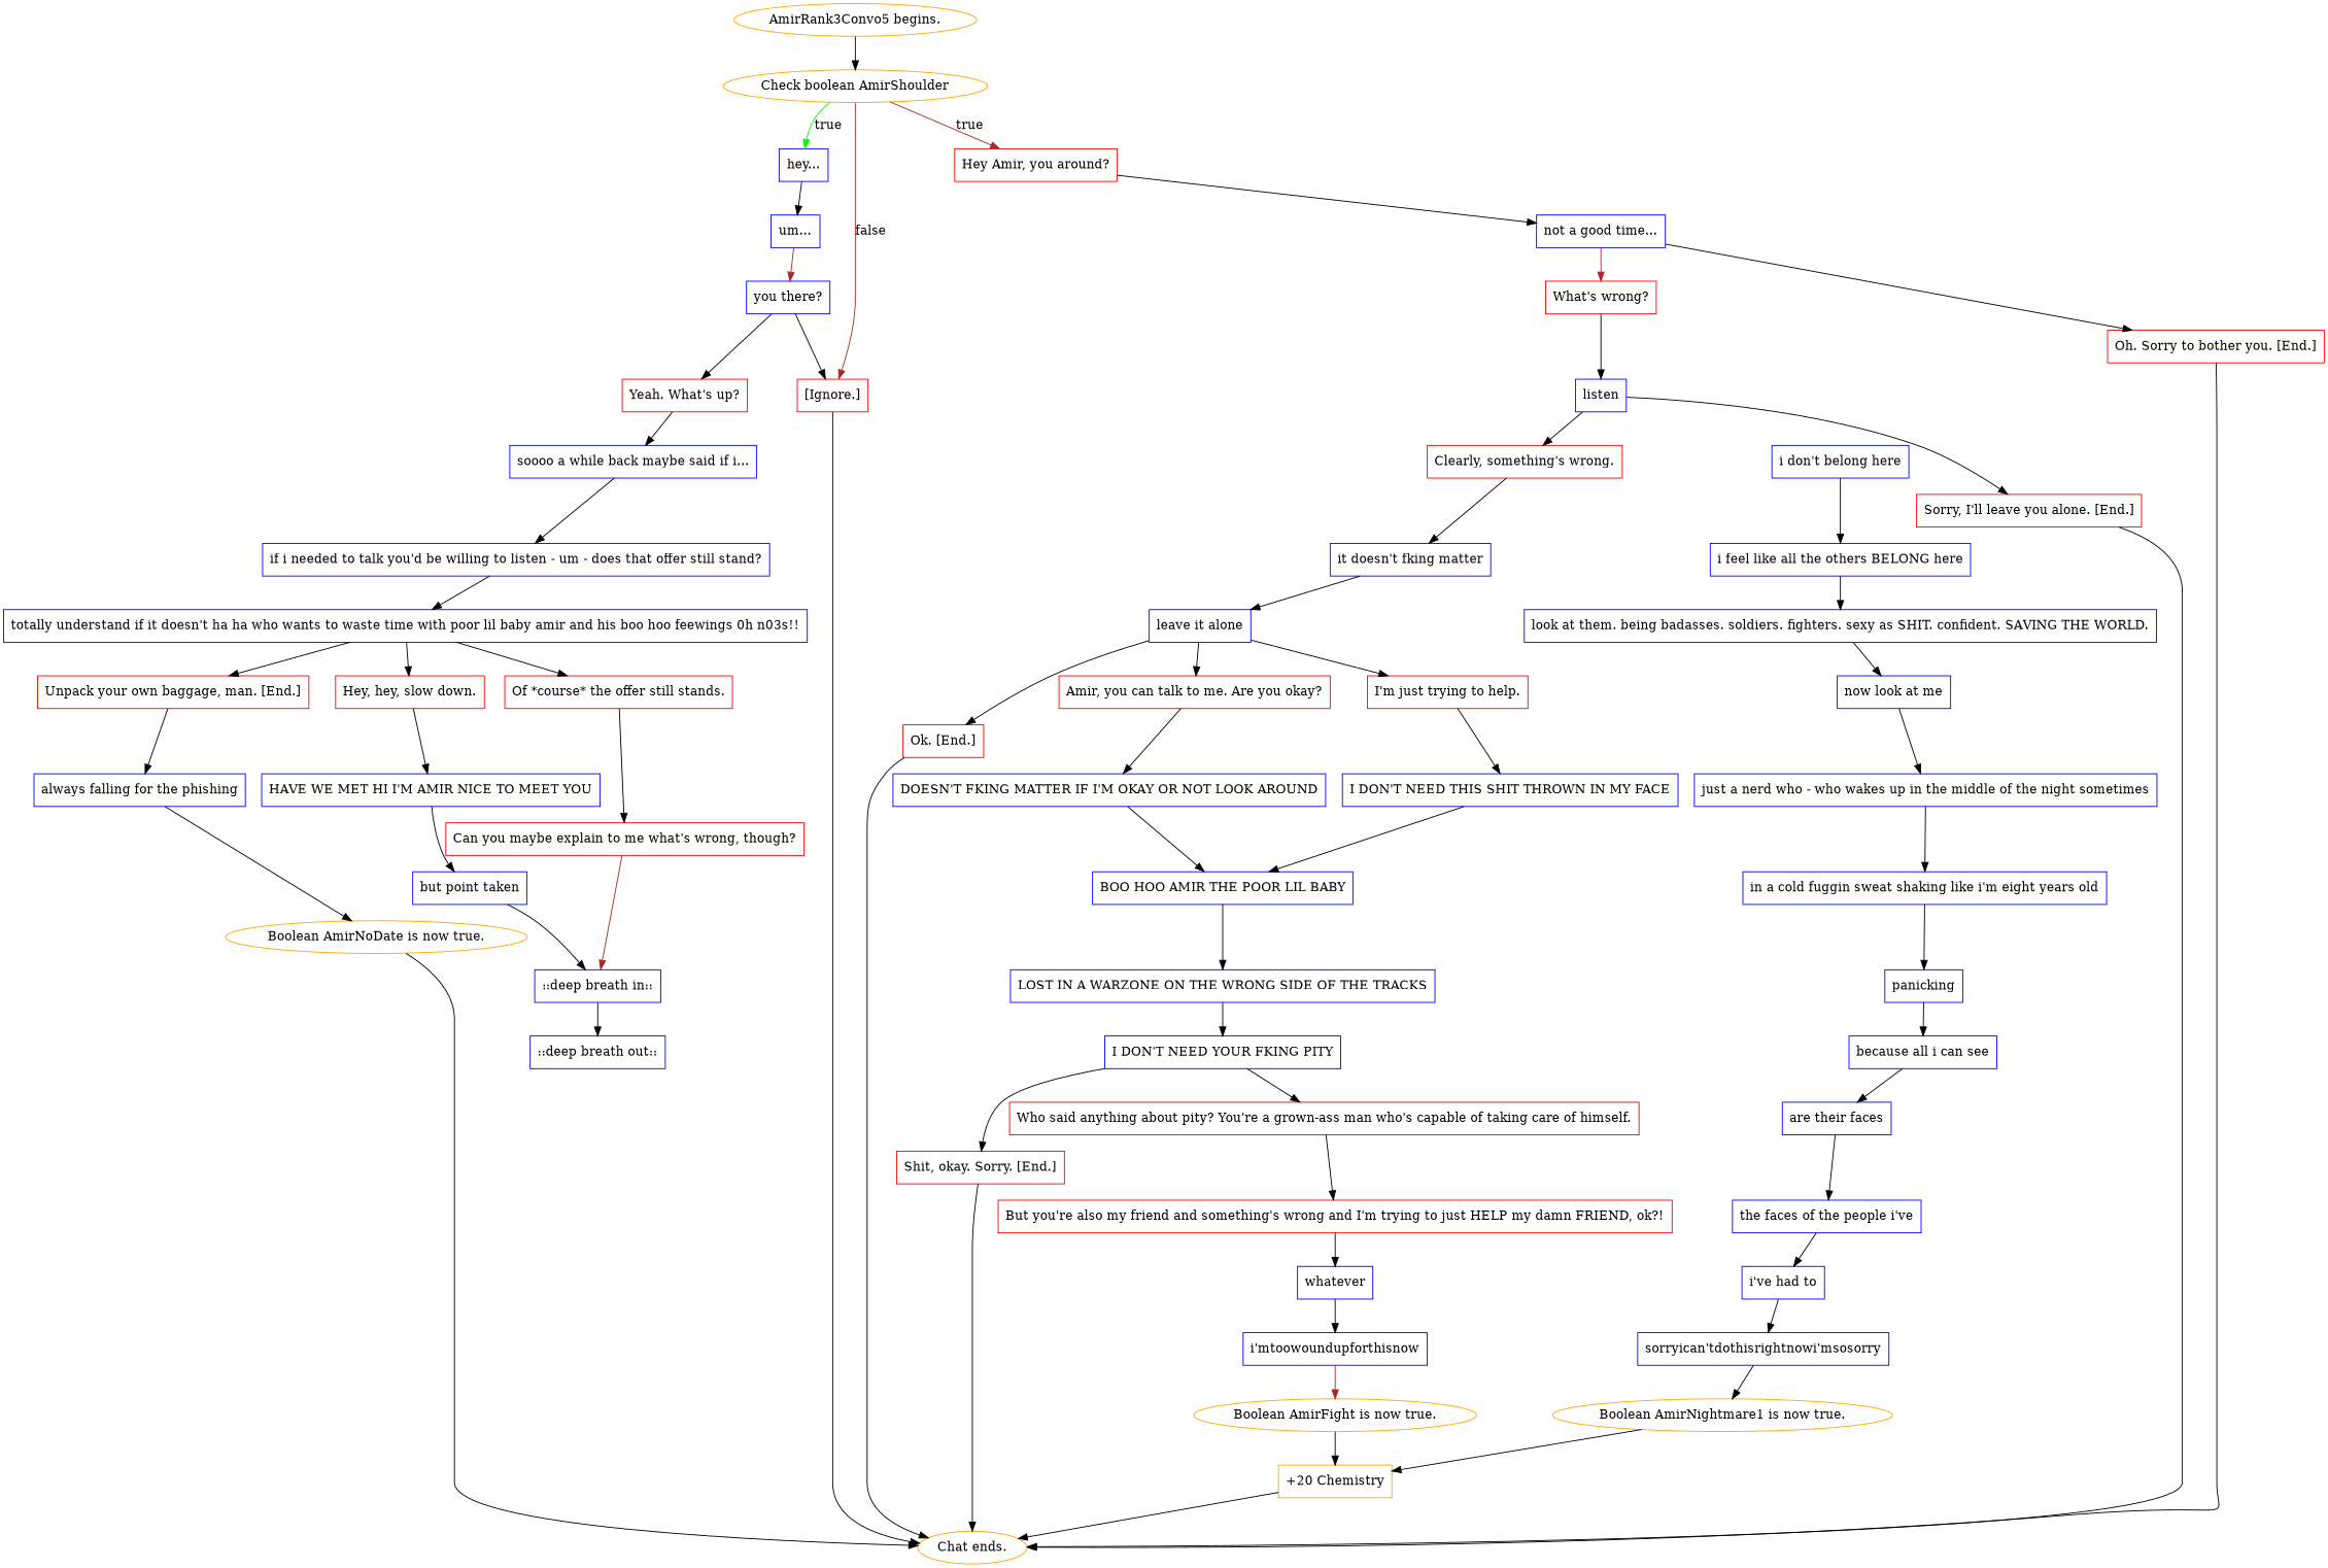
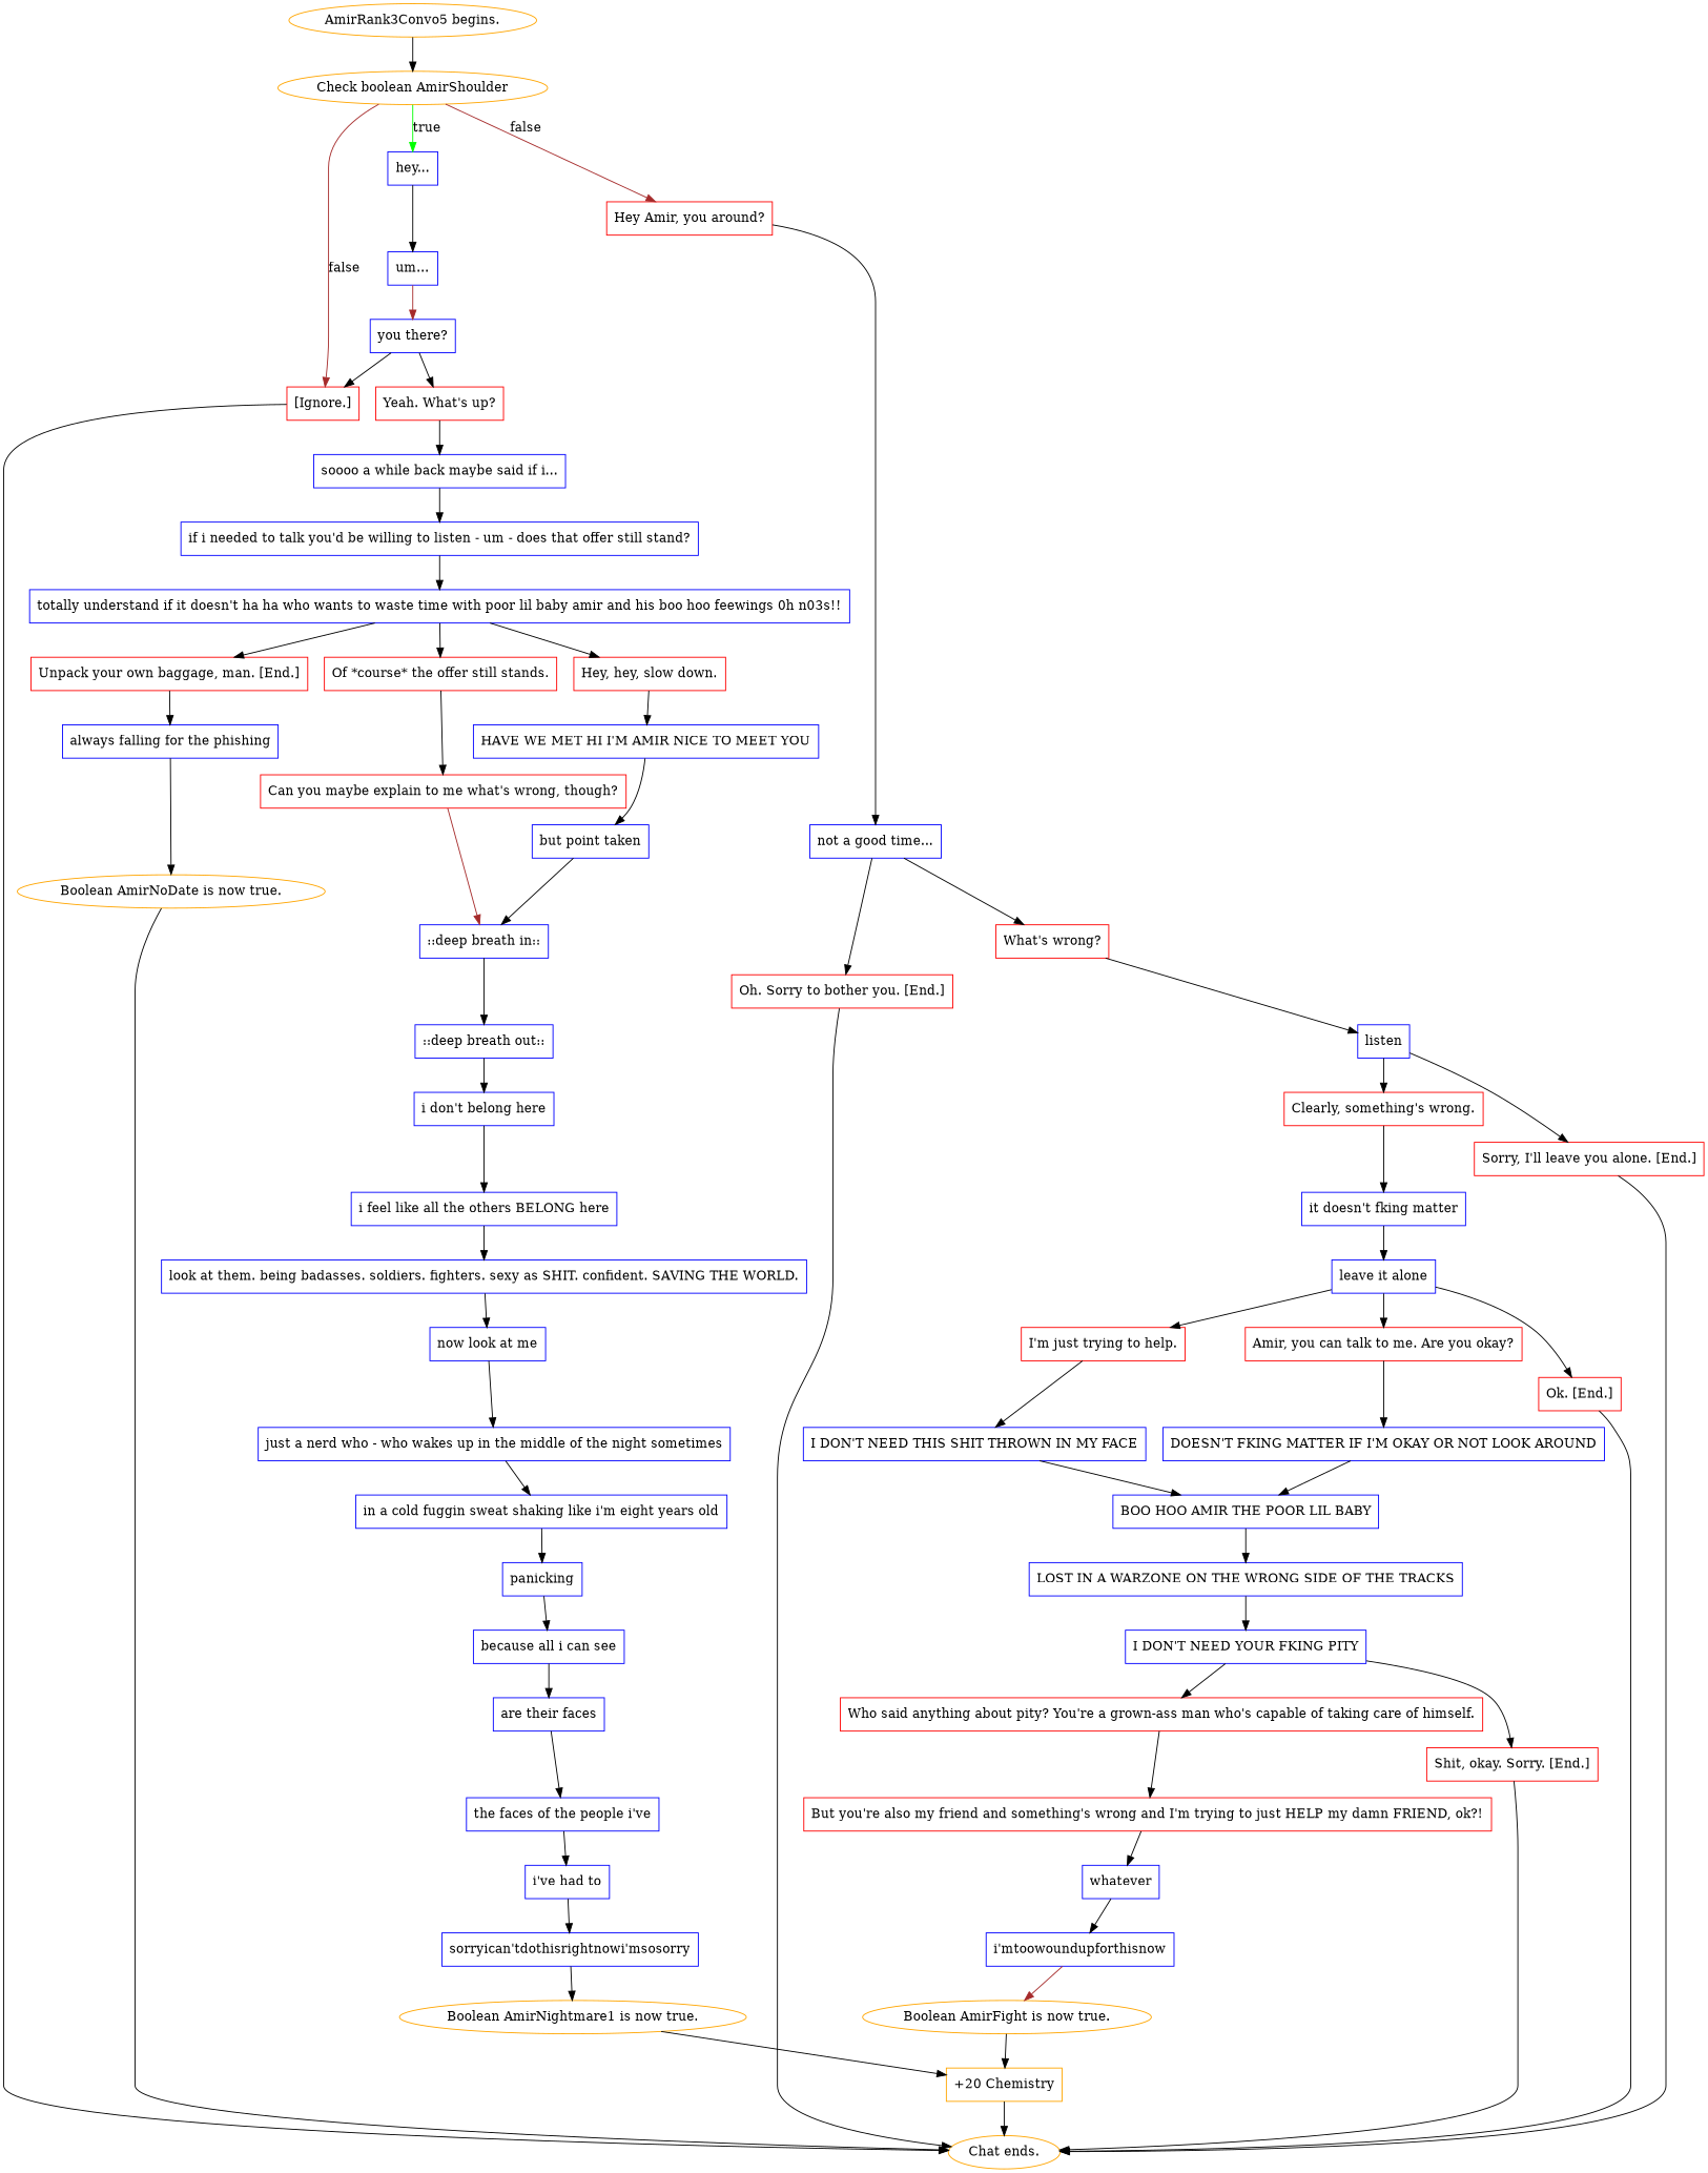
  digraph {
    node [color=blue shape=box]
    "AmirRank3Convo5 begins." [color=orange shape=""]
    n2 [color=orange label="Check boolean AmirShoulder" shape=""]
    n3 [label="hey..."]
    n4 [color=red label="Hey Amir, you around?"]
    n5 [color=red label="[Ignore.]"]
    n6 [label="um..."]
    n7 [label="not a good time..."]
    "Chat ends." [color=orange shape=""]
    n9 [label="you there?"]
    n10 [color=red label="What's wrong?"]
    n11 [color=red label="Oh. Sorry to bother you. [End.]"]
    n12 [color=red label="Yeah. What's up?"]
    n13 [label=listen]
    n14 [label="soooo a while back maybe said if i..."]
    n15 [color=red label="Clearly, something's wrong."]
    n16 [color=red label="Sorry, I'll leave you alone. [End.]"]
    n17 [label="if i needed to talk you'd be willing to listen - um - does that offer still stand?"]
    n18 [label="it doesn't fking matter"]
    n19 [label="totally understand if it doesn't ha ha who wants to waste time with poor lil baby amir and his boo hoo feewings 0h n03s!!"]
    n20 [label="leave it alone"]
    n21 [color=red label="Unpack your own baggage, man. [End.]"]
    n22 [color=red label="Of *course* the offer still stands."]
    n23 [color=red label="Hey, hey, slow down."]
    n24 [color=red label="Amir, you can talk to me. Are you okay?"]
    n25 [color=red label="I'm just trying to help."]
    n26 [color=red label="Ok. [End.]"]
    n27 [label="always falling for the phishing"]
    n28 [color=red label="Can you maybe explain to me what's wrong, though?"]
    n29 [label="HAVE WE MET HI I'M AMIR NICE TO MEET YOU"]
    n30 [label="DOESN'T FKING MATTER IF I'M OKAY OR NOT LOOK AROUND"]
    n31 [label="I DON'T NEED THIS SHIT THROWN IN MY FACE"]
    n32 [color=orange label="Boolean AmirNoDate is now true." shape=""]
    n33 [label="::deep breath in::"]
    n34 [label="but point taken"]
    n35 [label="BOO HOO AMIR THE POOR LIL BABY"]
    n36 [label="::deep breath out::"]
    n37 [label="LOST IN A WARZONE ON THE WRONG SIDE OF THE TRACKS"]
    n38 [label="i don't belong here"]
    n39 [label="I DON'T NEED YOUR FKING PITY"]
    n40 [label="i feel like all the others BELONG here"]
    n41 [color=red label="Who said anything about pity? You're a grown-ass man who's capable of taking care of himself."]
    n42 [color=red label="Shit, okay. Sorry. [End.]"]
    n43 [label="look at them. being badasses. soldiers. fighters. sexy as SHIT. confident. SAVING THE WORLD."]
    n44 [color=red label="But you're also my friend and something's wrong and I'm trying to just HELP my damn FRIEND, ok?!"]
    n45 [label="now look at me"]
    n46 [label=whatever]
    n47 [label="just a nerd who - who wakes up in the middle of the night sometimes"]
    n48 [label="i'mtoowoundupforthisnow"]
    n49 [label="in a cold fuggin sweat shaking like i'm eight years old"]
    n50 [color=orange label="Boolean AmirFight is now true." shape=""]
    n51 [label=panicking]
    n52 [color=orange label="+20 Chemistry"]
    n53 [label="because all i can see"]
    n54 [label="are their faces"]
    n55 [label="the faces of the people i've"]
    n56 [label="i've had to"]
    n57 [label="sorryican'tdothisrightnowi'msosorry"]
    n58 [color=orange label="Boolean AmirNightmare1 is now true." shape=""]
    "AmirRank3Convo5 begins." -> n2
    n2 -> n3 [color=green label=true]
-   n2 -> n4 [color=brown label=true]
+   n2 -> n4 [color=brown label=false]
    n2 -> n5 [color=brown label=false]
    n3 -> n6
    n4 -> n7
    n5 -> "Chat ends."
    n6 -> n9 [color=brown]
-   n7 -> n10 [color=brown]
+   n7 -> n10
    n7 -> n11
    n9 -> n5
    n9 -> n12
    n10 -> n13
    n11 -> "Chat ends."
    n12 -> n14
    n13 -> n15
    n13 -> n16
    n14 -> n17
    n15 -> n18
    n16 -> "Chat ends."
    n17 -> n19
    n18 -> n20
    n19 -> n21
    n19 -> n22
    n19 -> n23
    n20 -> n24
    n20 -> n25
    n20 -> n26
    n21 -> n27
    n22 -> n28
    n23 -> n29
    n24 -> n30
    n25 -> n31
    n26 -> "Chat ends."
    n27 -> n32
    n28 -> n33 [color=brown]
    n29 -> n34
    n30 -> n35
    n31 -> n35
    n32 -> "Chat ends."
    n33 -> n36
    n34 -> n33
    n35 -> n37
+   n36 -> n38
    n37 -> n39
    n38 -> n40
    n39 -> n41
    n39 -> n42
    n40 -> n43
    n41 -> n44
    n42 -> "Chat ends."
    n43 -> n45
    n44 -> n46
    n45 -> n47
    n46 -> n48
    n47 -> n49
    n48 -> n50 [color=brown]
    n49 -> n51
    n50 -> n52
    n51 -> n53
    n52 -> "Chat ends."
    n53 -> n54
    n54 -> n55
    n55 -> n56
    n56 -> n57
    n57 -> n58
    n58 -> n52
  }
